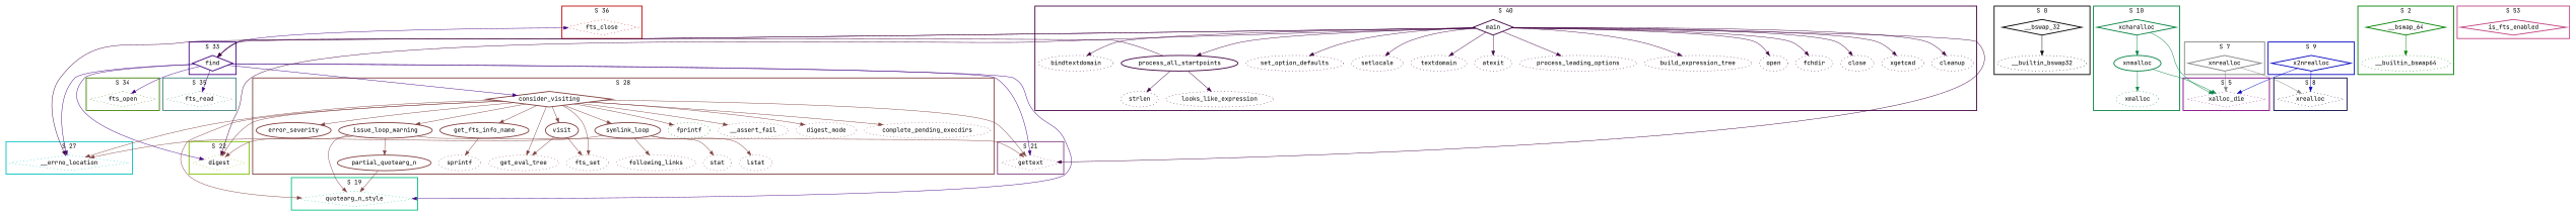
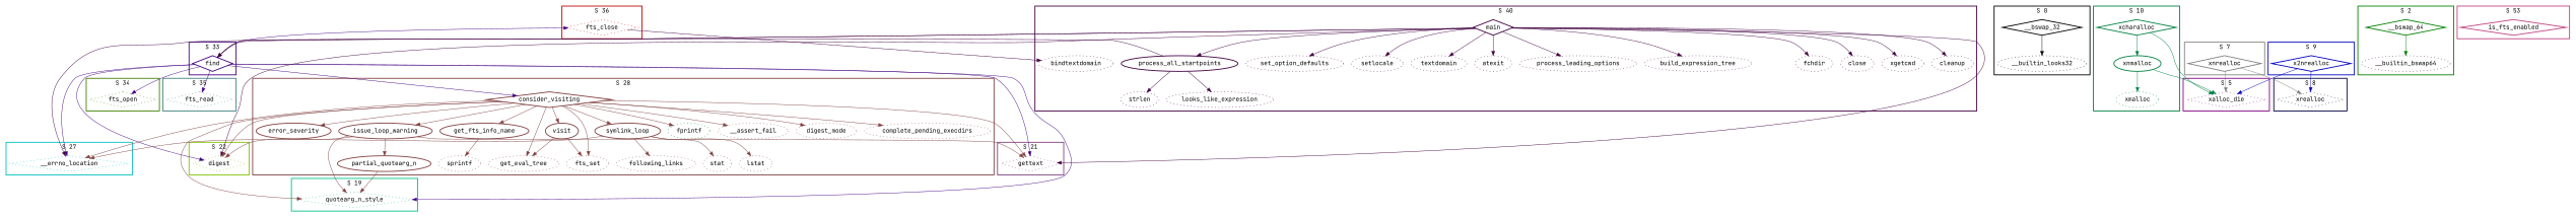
  digraph {
    fontname="JetBrains Mono"
    node [color="#400040" fontname="JetBrains Mono" style=dotted]
    edge [color="#804040" fontname="JetBrains Mono"]
    n1 [color="#400080" label=find shape=diamond style=bold]
    n2 [color="#00C0C0" label=__errno_location shape=diamond]
    n3 [label=process_all_startpoints style=bold]
    n4 [label=looks_like_expression]
    n5 [label=strlen]
    n6 [label=main shape=diamond style=bold]
    n7 [label=set_option_defaults]
    n8 [label=setlocale]
    n9 [label=bindtextdomain]
    n10 [label=textdomain]
    n11 [label=atexit]
    n12 [label=process_leading_options]
    n13 [label=build_expression_tree]
-   n14 [label=open]
    n15 [label=fchdir]
    n16 [label=close]
    n17 [label=xgetcwd]
    n18 [label=cleanup]
    n19 [color="#408000" label=fts_open shape=diamond]
    n20 [color="#804040" label=error_severity style=bold]
    n21 [color="#804040" label=get_fts_info_name style=bold]
    n22 [color="#804040" label=sprintf]
    n23 [color="#804040" label=visit style=bold]
    n24 [color="#804040" label=get_eval_tree]
    n25 [color="#804040" label=fts_set]
    n26 [color="#804040" label=partial_quotearg_n style=bold]
    n27 [color="#804040" label=issue_loop_warning style=bold]
    n28 [color="#804040" label=symlink_loop style=bold]
    n29 [color="#804040" label=following_links]
    n30 [color="#804040" label=stat]
    n31 [color="#804040" label=lstat]
    n32 [color="#804040" label=consider_visiting shape=diamond style=bold]
    n33 [color="#008000" label=fprintf]
    n34 [color="#804040" label=__assert_fail]
    n35 [color="#804040" label=digest_mode]
    n36 [color="#804040" label=complete_pending_execdirs]
    n37 [color="#408080" label=fts_read shape=diamond]
    n38 [color="#C00000" label=fts_close shape=diamond]
    n39 [color="#000000" label=__bswap_32 shape=diamond style=bold]
-   n40 [color="#000000" label=__builtin_bswap32]
+   n40 [color="#000000" label=__builtin_looks32]
    n41 [color="#804080" label=gettext shape=diamond]
    n42 [color="#008040" label=xnmalloc style=bold]
    n43 [color="#008040" label=xmalloc]
    n44 [color="#008040" label=xcharalloc shape=diamond style=bold]
    n45 [color="#008000" label=__bswap_64 shape=diamond style=bold]
-   n46 [color="#008000" label=__builtin_bswap64]
+   n46 [label=__builtin_bswap64]
    n47 [color="#C04080" label=is_fts_enabled shape=diamond style=bold]
    n48 [color="#800080" label=xalloc_die shape=diamond]
    n49 [color="#80C000" label=digest shape=diamond]
    n50 [color="#808080" label=xnrealloc shape=diamond style=bold]
    n51 [color="#000040" label=xrealloc shape=diamond]
    n52 [color="#0000C0" label=x2nrealloc shape=diamond style=bold]
    n53 [color="#00C080" label=quotearg_n_style shape=diamond]
    subgraph cluster_1 {
      color="#400080"
      label="S 33"
      style=bold
      n1
    }
    subgraph cluster_2 {
      color="#00C0C0"
      label="S 27"
      style=bold
      n2
    }
    subgraph cluster_3 {
      color="#400040"
      label="S 40"
      style=bold
      n3
      n4
      n5
      n6
      n7
      n8
      n9
      n10
      n11
      n12
      n13
-     n14
      n15
      n16
      n17
      n18
    }
    subgraph cluster_4 {
      color="#408000"
      label="S 34"
      style=bold
      n19
    }
    subgraph cluster_5 {
      color="#804040"
      label="S 28"
      style=bold
      n20
      n21
      n22
      n23
      n24
      n25
      n26
      n27
      n28
      n29
      n30
      n31
      n32
      n33
      n34
      n35
      n36
    }
    subgraph cluster_6 {
      color="#408080"
      label="S 35"
      style=bold
      n37
    }
    subgraph cluster_7 {
      color="#C00000"
      label="S 36"
      style=bold
      n38
    }
    subgraph cluster_8 {
      color="#000000"
      label="S 0"
      style=bold
      n39
      n40
    }
    subgraph cluster_9 {
      color="#804080"
      label="S 21"
      style=bold
      n41
    }
    subgraph cluster_10 {
      color="#008040"
      label="S 10"
      style=bold
      n42
      n43
      n44
    }
    subgraph cluster_11 {
      color="#008000"
      label="S 2"
      style=bold
      n45
      n46
    }
    subgraph cluster_12 {
      color="#C04080"
      label="S 53"
      style=bold
      n47
    }
    subgraph cluster_13 {
      color="#800080"
      label="S 5"
      style=bold
      n48
    }
    subgraph cluster_14 {
      color="#80C000"
      label="S 22"
      style=bold
      n49
    }
    subgraph cluster_15 {
      color="#808080"
      label="S 7"
      style=bold
      n50
    }
    subgraph cluster_16 {
      color="#000040"
      label="S 8"
      style=bold
      n51
    }
    subgraph cluster_17 {
      color="#0000C0"
      label="S 9"
      style=bold
      n52
    }
    subgraph cluster_18 {
      color="#00C080"
      label="S 19"
      style=bold
      n53
    }
    n1 -> n2 [color="#400080"]
    n1 -> n19 [color="#400080"]
    n1 -> n32 [color="#400080"]
    n1 -> n37 [color="#400080"]
    n1 -> n38 [color="#400080"]
    n1 -> n41 [color="#400080"]
    n1 -> n49 [color="#400080"]
    n1 -> n53 [color="#400080"]
    n3 -> n1 [color="#400040"]
    n3 -> n4 [color="#400040"]
    n3 -> n5 [color="#400040"]
    n6 -> n1 [color="#400040"]
    n6 -> n2 [color="#400040"]
    n6 -> n3 [color="#400040"]
    n6 -> n7 [color="#400040"]
    n6 -> n8 [color="#400040"]
-   n6 -> n9 [color="#400040"]
+   n38 -> n9 [color="#400040"]
    n6 -> n10 [color="#400040"]
    n6 -> n11 [color="#400040"]
    n6 -> n12 [color="#400040"]
    n6 -> n13 [color="#400040"]
-   n6 -> n14 [color="#400040"]
    n6 -> n15 [color="#400040"]
    n6 -> n16 [color="#400040"]
    n6 -> n17 [color="#400040"]
    n6 -> n18 [color="#400040"]
    n6 -> n41 [color="#400040"]
    n6 -> n49 [color="#400040"]
    n21 -> n22
    n23 -> n24
    n23 -> n25
    n26 -> n53
    n27 -> n26
    n27 -> n41
    n27 -> n49
    n27 -> n53
    n28 -> n2
    n28 -> n29
    n28 -> n30
    n28 -> n31
    n32 -> n2
    n32 -> n20
    n32 -> n21
    n32 -> n23
    n32 -> n24
    n32 -> n25
    n32 -> n27
    n32 -> n28
    n32 -> n33
    n32 -> n34
    n32 -> n35
    n32 -> n36
    n32 -> n41
    n32 -> n49
    n32 -> n53
    n39 -> n40 [color="#000000"]
    n42 -> n43 [color="#008040"]
    n42 -> n48 [color="#008040"]
    n44 -> n42 [color="#008040"]
    n44 -> n48 [color="#008040"]
    n45 -> n46 [color="#008000"]
    n50 -> n48 [color="#808080"]
    n50 -> n51 [color="#808080"]
    n52 -> n48 [color="#0000C0"]
    n52 -> n51 [color="#0000C0"]
  }
